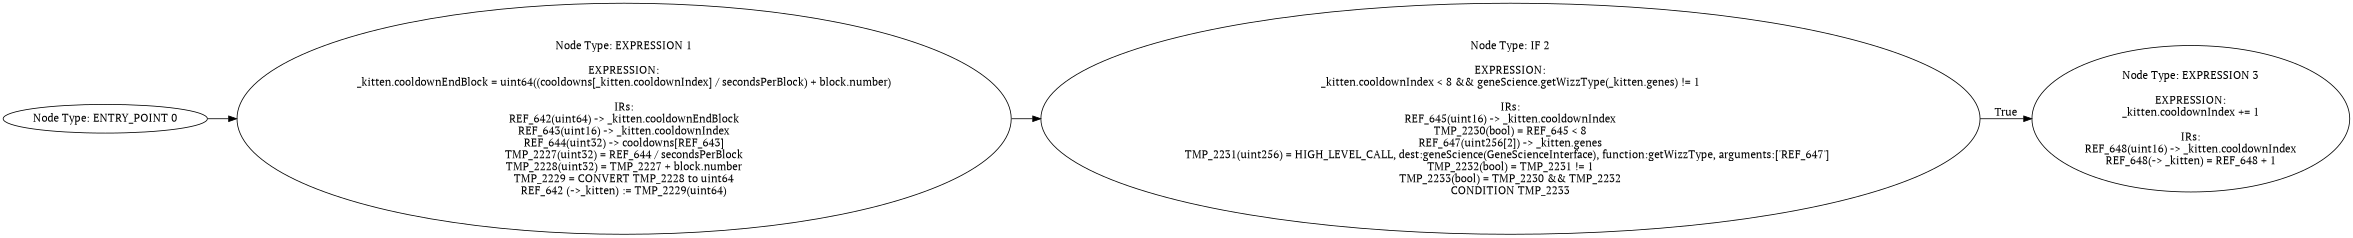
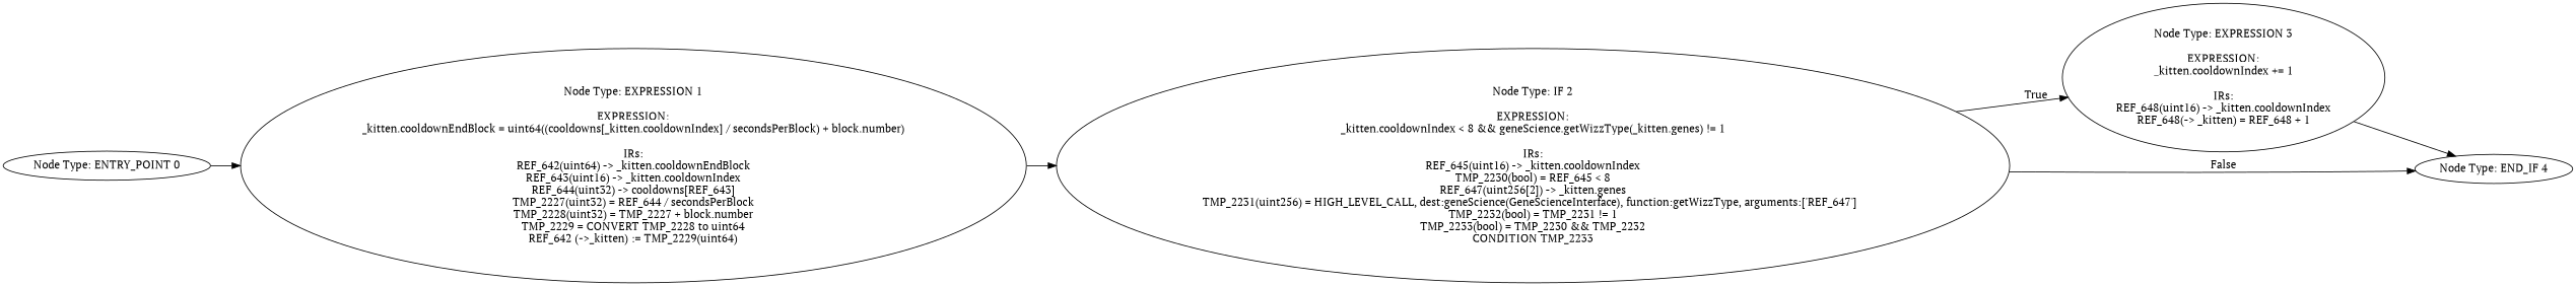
  digraph {
    rankdir=LR
    fontname="PT Serif"
    node [fontname="PT Serif"]
    edge [fontname="PT Serif"]
    n1 [label="Node Type: ENTRY_POINT 0\n"]
    n2 [label="Node Type: EXPRESSION 1\n\nEXPRESSION:\n_kitten.cooldownEndBlock = uint64((cooldowns[_kitten.cooldownIndex] / secondsPerBlock) + block.number)\n\nIRs:\nREF_642(uint64) -> _kitten.cooldownEndBlock\nREF_643(uint16) -> _kitten.cooldownIndex\nREF_644(uint32) -> cooldowns[REF_643]\nTMP_2227(uint32) = REF_644 / secondsPerBlock\nTMP_2228(uint32) = TMP_2227 + block.number\nTMP_2229 = CONVERT TMP_2228 to uint64\nREF_642 (->_kitten) := TMP_2229(uint64)"]
    n3 [label="Node Type: IF 2\n\nEXPRESSION:\n_kitten.cooldownIndex < 8 && geneScience.getWizzType(_kitten.genes) != 1\n\nIRs:\nREF_645(uint16) -> _kitten.cooldownIndex\nTMP_2230(bool) = REF_645 < 8\nREF_647(uint256[2]) -> _kitten.genes\nTMP_2231(uint256) = HIGH_LEVEL_CALL, dest:geneScience(GeneScienceInterface), function:getWizzType, arguments:['REF_647']  \nTMP_2232(bool) = TMP_2231 != 1\nTMP_2233(bool) = TMP_2230 && TMP_2232\nCONDITION TMP_2233"]
    n4 [label="Node Type: EXPRESSION 3\n\nEXPRESSION:\n_kitten.cooldownIndex += 1\n\nIRs:\nREF_648(uint16) -> _kitten.cooldownIndex\nREF_648(-> _kitten) = REF_648 + 1"]
+   n5 [label="Node Type: END_IF 4\n"]
    n1 -> n2
    n2 -> n3
    n3 -> n4 [label=True]
+   n3 -> n5 [label=False]
+   n4 -> n5
  }
